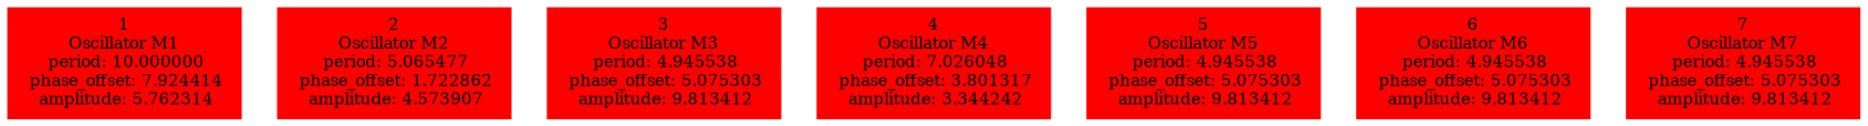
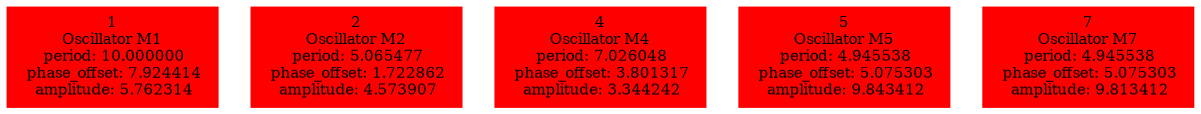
  digraph {
    forcelabels=true
    node [color=red fontsize=8 shape=box style=filled]
    n1 [label=<1<BR />Oscillator M1<BR /> period: 10.000000<BR /> phase_offset: 7.924414<BR /> amplitude: 5.762314>]
    n2 [label=<2<BR />Oscillator M2<BR /> period: 5.065477<BR /> phase_offset: 1.722862<BR /> amplitude: 4.573907>]
-   n3 [label=<3<BR />Oscillator M3<BR /> period: 4.945538<BR /> phase_offset: 5.075303<BR /> amplitude: 9.813412>]
    n4 [label=<4<BR />Oscillator M4<BR /> period: 7.026048<BR /> phase_offset: 3.801317<BR /> amplitude: 3.344242>]
-   n5 [label=<5<BR />Oscillator M5<BR /> period: 4.945538<BR /> phase_offset: 5.075303<BR /> amplitude: 9.813412>]
-   n6 [label=<6<BR />Oscillator M6<BR /> period: 4.945538<BR /> phase_offset: 5.075303<BR /> amplitude: 9.813412>]
+   n5 [label=<5<BR />Oscillator M5<BR /> period: 4.945538<BR /> phase_offset: 5.075303<BR /> amplitude: 9.843412>]
    n7 [label=<7<BR />Oscillator M7<BR /> period: 4.945538<BR /> phase_offset: 5.075303<BR /> amplitude: 9.813412>]
  }
